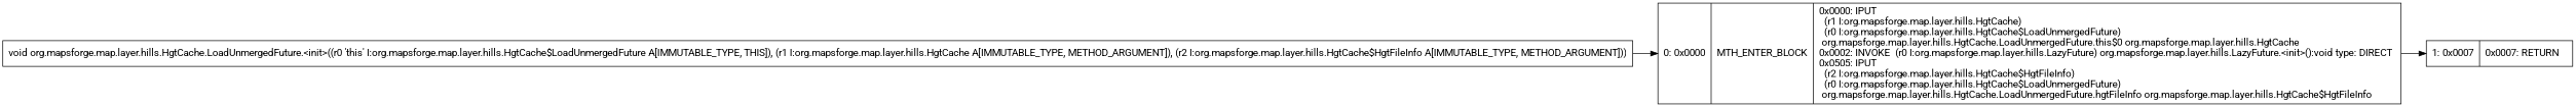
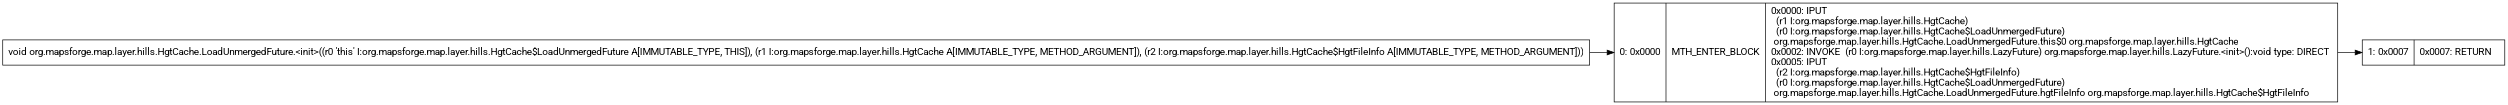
  digraph {
    rankdir=LR
    fontname=Roboto
    node [shape=record fontname=Roboto]
    edge [fontname=Roboto]
-   n1 [label="{0\:\ 0x0000|MTH_ENTER_BLOCK\l|0x0000: IPUT  \l  (r1 I:org.mapsforge.map.layer.hills.HgtCache)\l  (r0 I:org.mapsforge.map.layer.hills.HgtCache$LoadUnmergedFuture)\l org.mapsforge.map.layer.hills.HgtCache.LoadUnmergedFuture.this$0 org.mapsforge.map.layer.hills.HgtCache \l0x0002: INVOKE  (r0 I:org.mapsforge.map.layer.hills.LazyFuture) org.mapsforge.map.layer.hills.LazyFuture.\<init\>():void type: DIRECT \l0x0505: IPUT  \l  (r2 I:org.mapsforge.map.layer.hills.HgtCache$HgtFileInfo)\l  (r0 I:org.mapsforge.map.layer.hills.HgtCache$LoadUnmergedFuture)\l org.mapsforge.map.layer.hills.HgtCache.LoadUnmergedFuture.hgtFileInfo org.mapsforge.map.layer.hills.HgtCache$HgtFileInfo \l}"]
+   n1 [label="{0\:\ 0x0000|MTH_ENTER_BLOCK\l|0x0000: IPUT  \l  (r1 I:org.mapsforge.map.layer.hills.HgtCache)\l  (r0 I:org.mapsforge.map.layer.hills.HgtCache$LoadUnmergedFuture)\l org.mapsforge.map.layer.hills.HgtCache.LoadUnmergedFuture.this$0 org.mapsforge.map.layer.hills.HgtCache \l0x0002: INVOKE  (r0 I:org.mapsforge.map.layer.hills.LazyFuture) org.mapsforge.map.layer.hills.LazyFuture.\<init\>():void type: DIRECT \l0x0005: IPUT  \l  (r2 I:org.mapsforge.map.layer.hills.HgtCache$HgtFileInfo)\l  (r0 I:org.mapsforge.map.layer.hills.HgtCache$LoadUnmergedFuture)\l org.mapsforge.map.layer.hills.HgtCache.LoadUnmergedFuture.hgtFileInfo org.mapsforge.map.layer.hills.HgtCache$HgtFileInfo \l}"]
    n2 [label="{1\:\ 0x0007|0x0007: RETURN   \l}"]
    n3 [label="{void org.mapsforge.map.layer.hills.HgtCache.LoadUnmergedFuture.\<init\>((r0 'this' I:org.mapsforge.map.layer.hills.HgtCache$LoadUnmergedFuture A[IMMUTABLE_TYPE, THIS]), (r1 I:org.mapsforge.map.layer.hills.HgtCache A[IMMUTABLE_TYPE, METHOD_ARGUMENT]), (r2 I:org.mapsforge.map.layer.hills.HgtCache$HgtFileInfo A[IMMUTABLE_TYPE, METHOD_ARGUMENT])) }"]
    n1 -> n2
    n3 -> n1
  }
